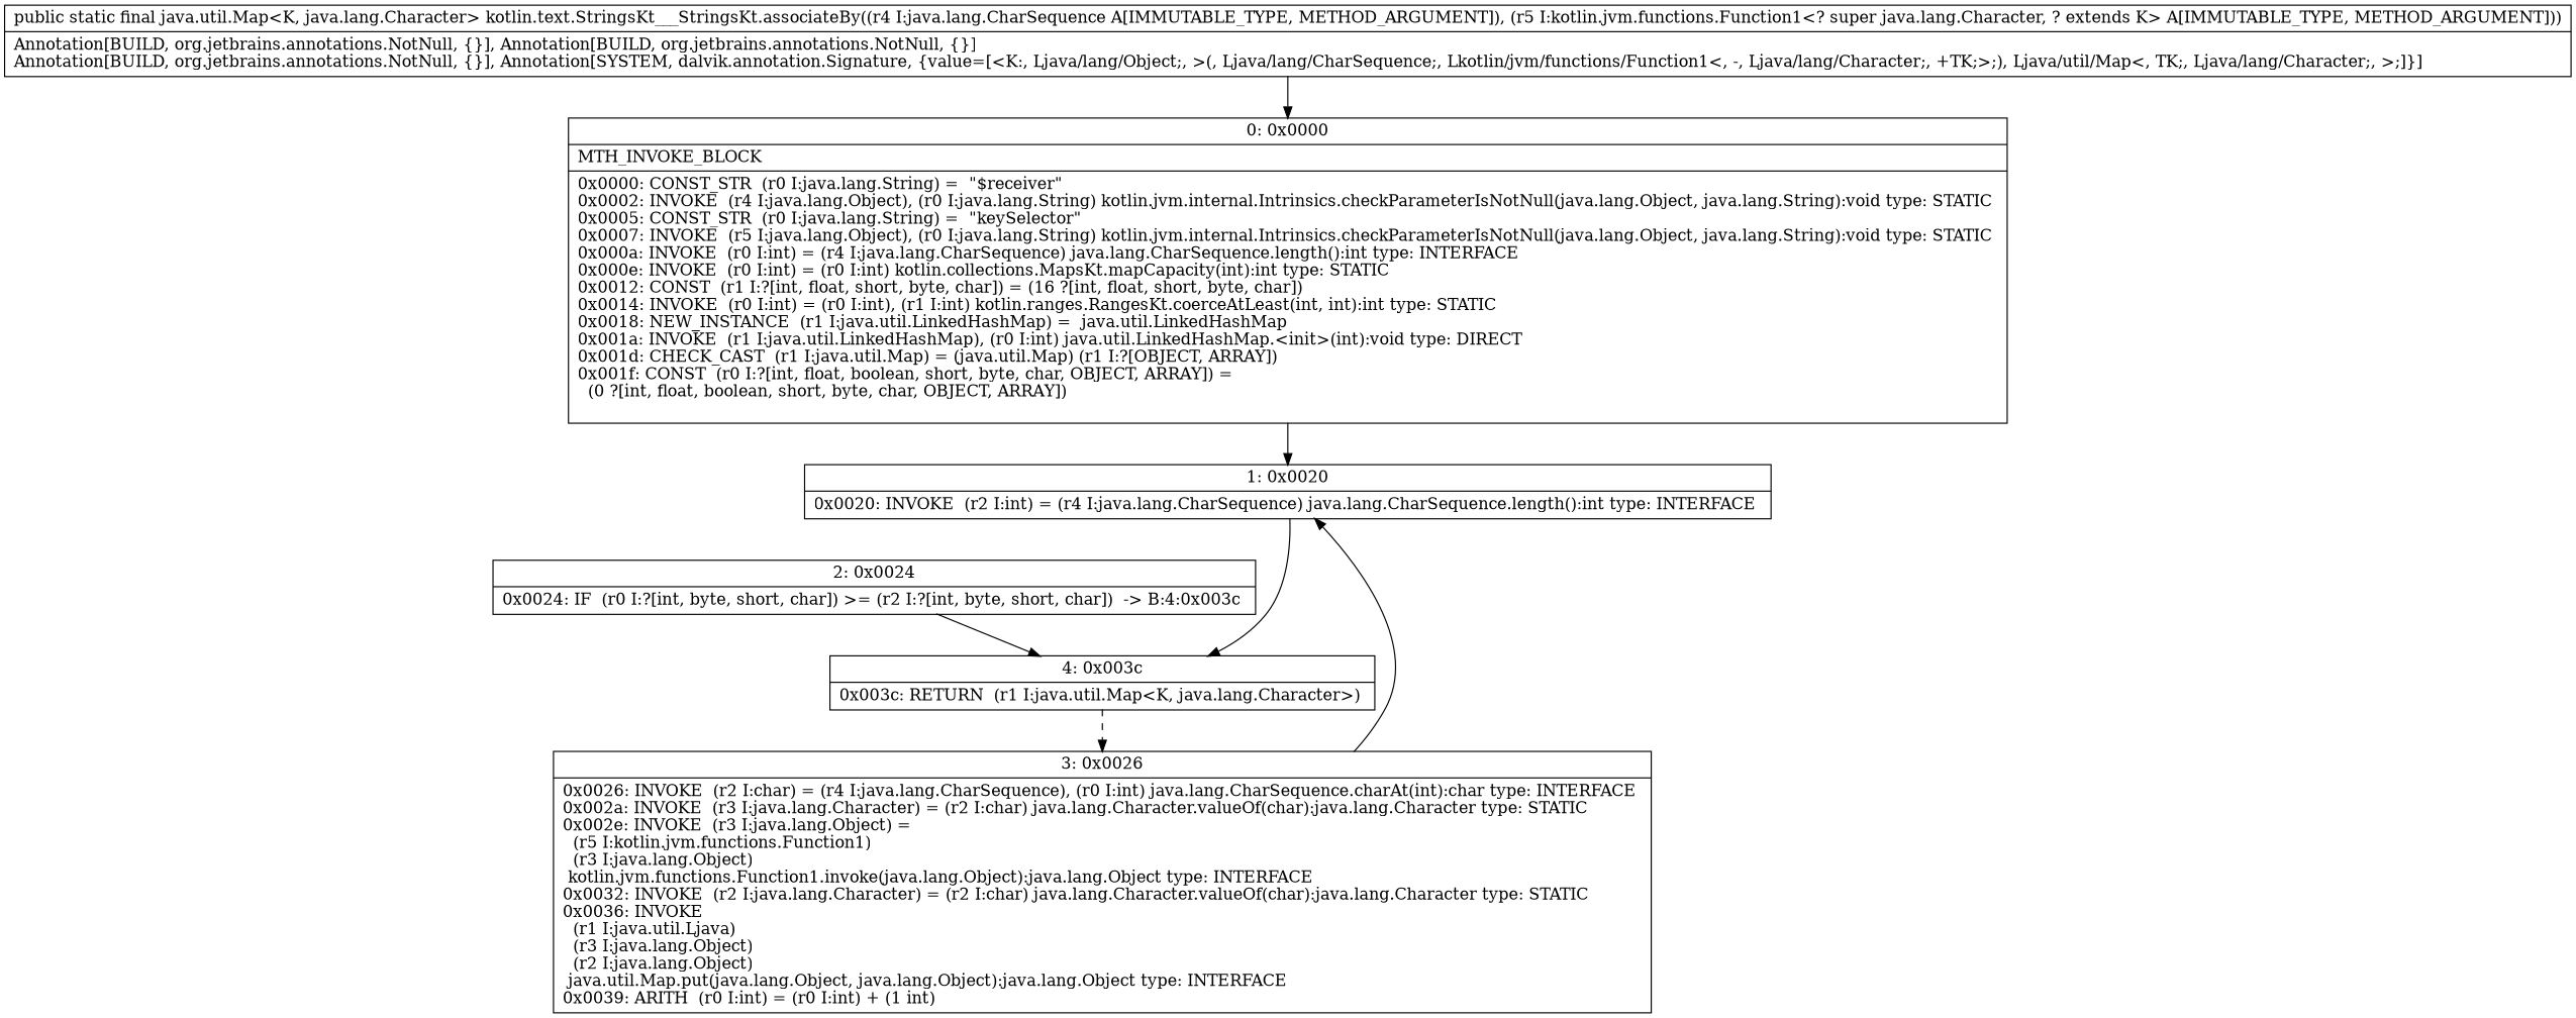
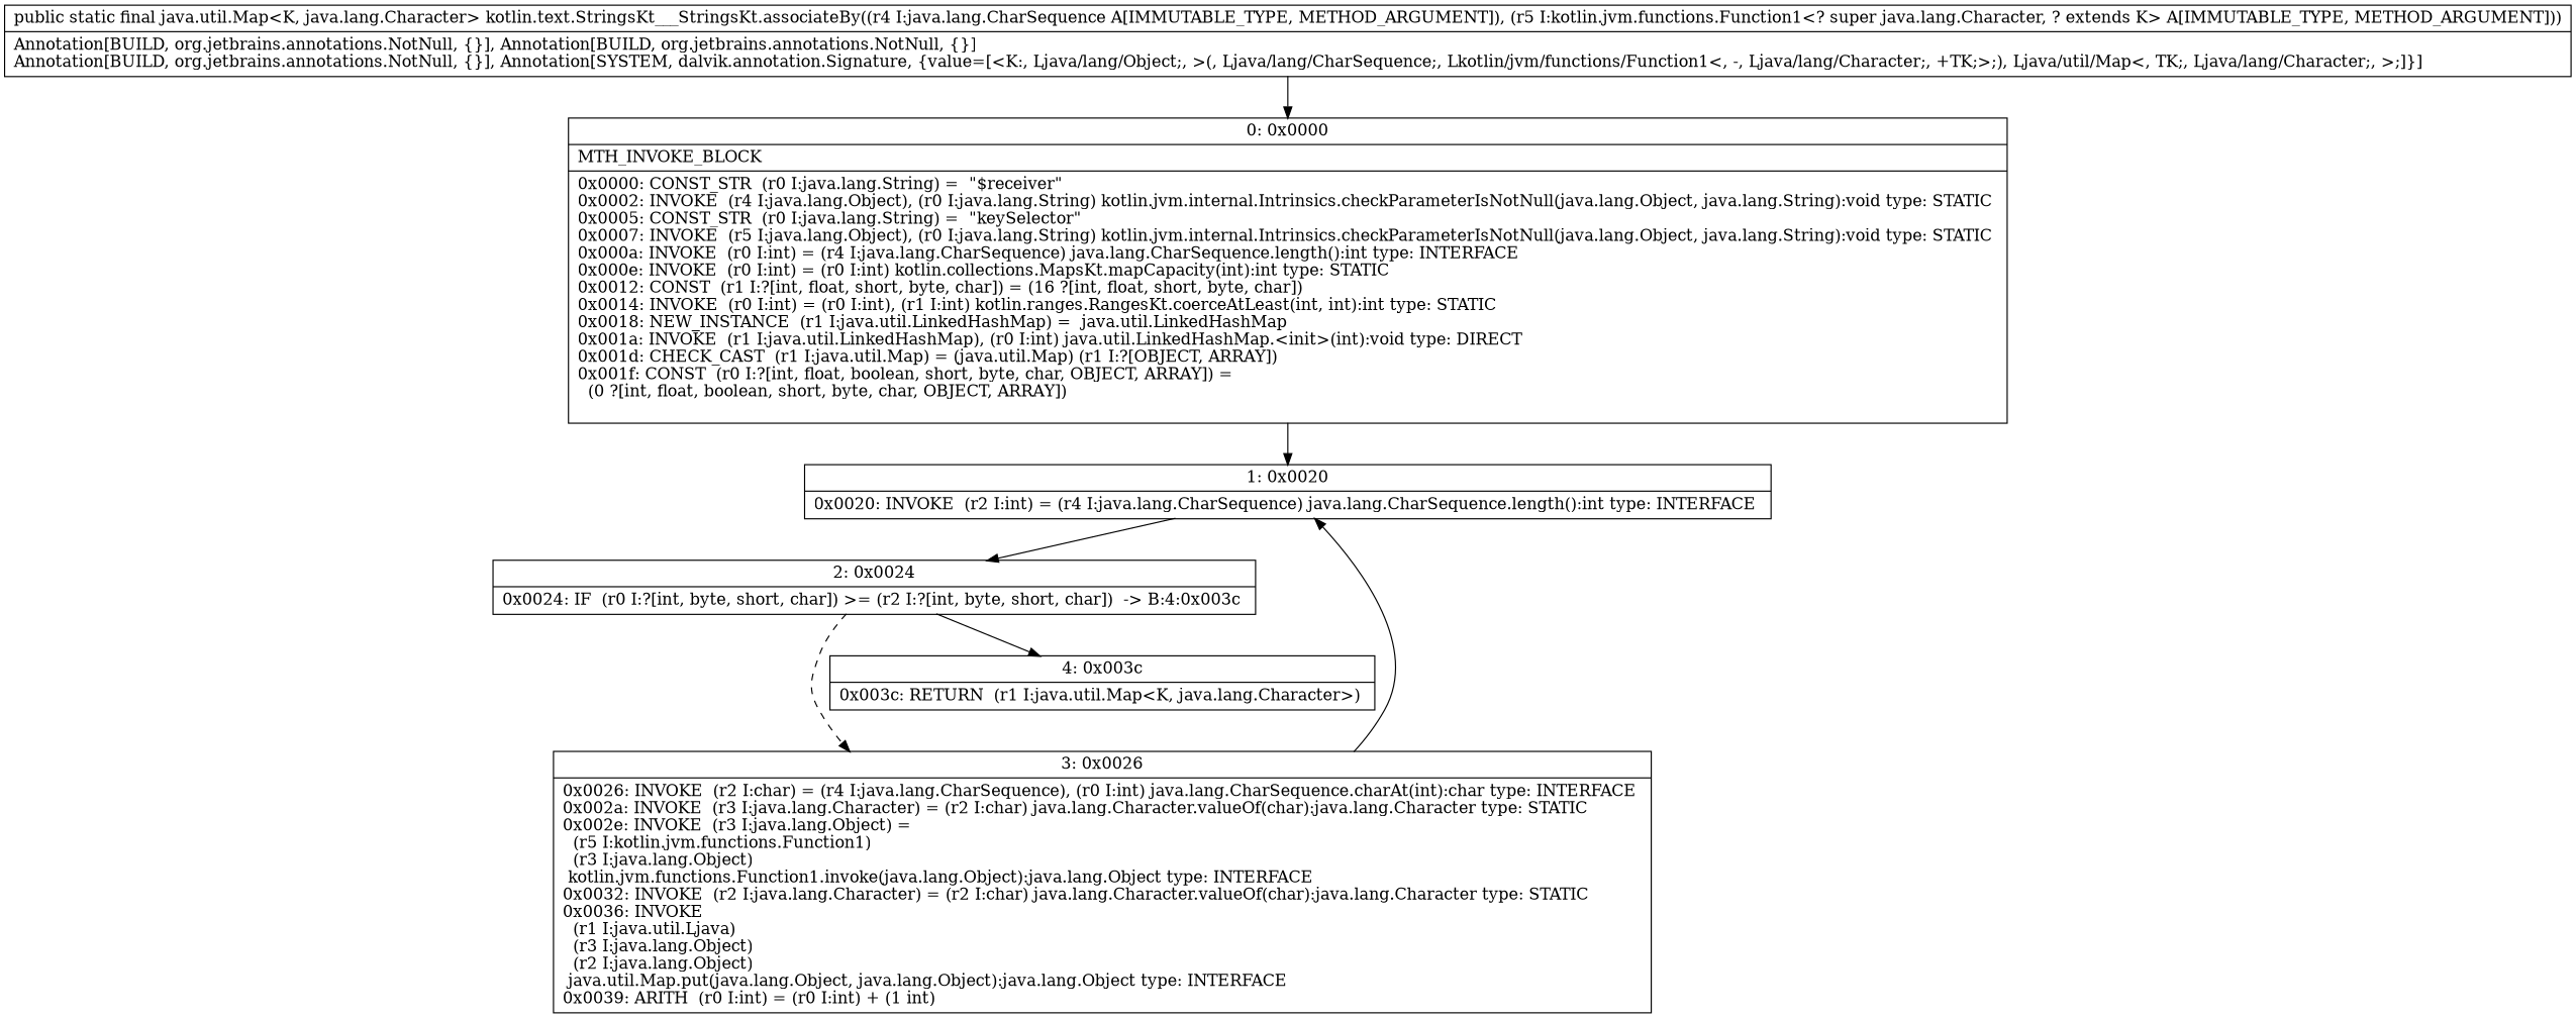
  digraph {
    node [shape=record]
    n1 [label="{0\:\ 0x0000|MTH_INVOKE_BLOCK\l|0x0000: CONST_STR  (r0 I:java.lang.String) =  \"$receiver\" \l0x0002: INVOKE  (r4 I:java.lang.Object), (r0 I:java.lang.String) kotlin.jvm.internal.Intrinsics.checkParameterIsNotNull(java.lang.Object, java.lang.String):void type: STATIC \l0x0005: CONST_STR  (r0 I:java.lang.String) =  \"keySelector\" \l0x0007: INVOKE  (r5 I:java.lang.Object), (r0 I:java.lang.String) kotlin.jvm.internal.Intrinsics.checkParameterIsNotNull(java.lang.Object, java.lang.String):void type: STATIC \l0x000a: INVOKE  (r0 I:int) = (r4 I:java.lang.CharSequence) java.lang.CharSequence.length():int type: INTERFACE \l0x000e: INVOKE  (r0 I:int) = (r0 I:int) kotlin.collections.MapsKt.mapCapacity(int):int type: STATIC \l0x0012: CONST  (r1 I:?[int, float, short, byte, char]) = (16 ?[int, float, short, byte, char]) \l0x0014: INVOKE  (r0 I:int) = (r0 I:int), (r1 I:int) kotlin.ranges.RangesKt.coerceAtLeast(int, int):int type: STATIC \l0x0018: NEW_INSTANCE  (r1 I:java.util.LinkedHashMap) =  java.util.LinkedHashMap \l0x001a: INVOKE  (r1 I:java.util.LinkedHashMap), (r0 I:int) java.util.LinkedHashMap.\<init\>(int):void type: DIRECT \l0x001d: CHECK_CAST  (r1 I:java.util.Map) = (java.util.Map) (r1 I:?[OBJECT, ARRAY]) \l0x001f: CONST  (r0 I:?[int, float, boolean, short, byte, char, OBJECT, ARRAY]) = \l  (0 ?[int, float, boolean, short, byte, char, OBJECT, ARRAY])\l \l}"]
    n2 [label="{1\:\ 0x0020|0x0020: INVOKE  (r2 I:int) = (r4 I:java.lang.CharSequence) java.lang.CharSequence.length():int type: INTERFACE \l}"]
    n3 [label="{2\:\ 0x0024|0x0024: IF  (r0 I:?[int, byte, short, char]) \>= (r2 I:?[int, byte, short, char])  \-\> B:4:0x003c \l}"]
    n4 [label="{3\:\ 0x0026|0x0026: INVOKE  (r2 I:char) = (r4 I:java.lang.CharSequence), (r0 I:int) java.lang.CharSequence.charAt(int):char type: INTERFACE \l0x002a: INVOKE  (r3 I:java.lang.Character) = (r2 I:char) java.lang.Character.valueOf(char):java.lang.Character type: STATIC \l0x002e: INVOKE  (r3 I:java.lang.Object) = \l  (r5 I:kotlin.jvm.functions.Function1)\l  (r3 I:java.lang.Object)\l kotlin.jvm.functions.Function1.invoke(java.lang.Object):java.lang.Object type: INTERFACE \l0x0032: INVOKE  (r2 I:java.lang.Character) = (r2 I:char) java.lang.Character.valueOf(char):java.lang.Character type: STATIC \l0x0036: INVOKE  \l  (r1 I:java.util.Ljava)\l  (r3 I:java.lang.Object)\l  (r2 I:java.lang.Object)\l java.util.Map.put(java.lang.Object, java.lang.Object):java.lang.Object type: INTERFACE \l0x0039: ARITH  (r0 I:int) = (r0 I:int) + (1 int) \l}"]
    n5 [label="{4\:\ 0x003c|0x003c: RETURN  (r1 I:java.util.Map\<K, java.lang.Character\>) \l}"]
    n6 [label="{public static final java.util.Map\<K, java.lang.Character\> kotlin.text.StringsKt___StringsKt.associateBy((r4 I:java.lang.CharSequence A[IMMUTABLE_TYPE, METHOD_ARGUMENT]), (r5 I:kotlin.jvm.functions.Function1\<? super java.lang.Character, ? extends K\> A[IMMUTABLE_TYPE, METHOD_ARGUMENT]))  | Annotation[BUILD, org.jetbrains.annotations.NotNull, \{\}], Annotation[BUILD, org.jetbrains.annotations.NotNull, \{\}]\lAnnotation[BUILD, org.jetbrains.annotations.NotNull, \{\}], Annotation[SYSTEM, dalvik.annotation.Signature, \{value=[\<K:, Ljava\/lang\/Object;, \>(, Ljava\/lang\/CharSequence;, Lkotlin\/jvm\/functions\/Function1\<, \-, Ljava\/lang\/Character;, +TK;\>;), Ljava\/util\/Map\<, TK;, Ljava\/lang\/Character;, \>;]\}]\l}"]
    n1 -> n2
-   n2 -> n5
-   n5 -> n4 [style=dashed]
+   n2 -> n3
+   n3 -> n4 [style=dashed]
    n3 -> n5
    n4 -> n2
    n6 -> n1
  }
